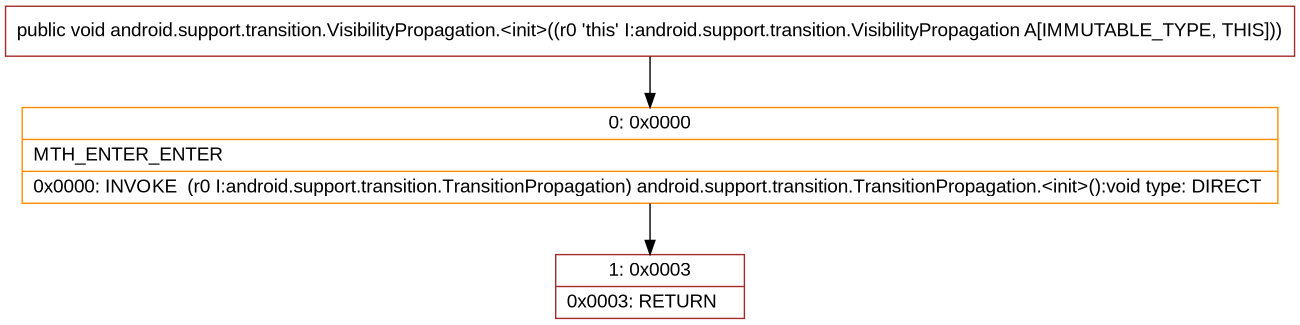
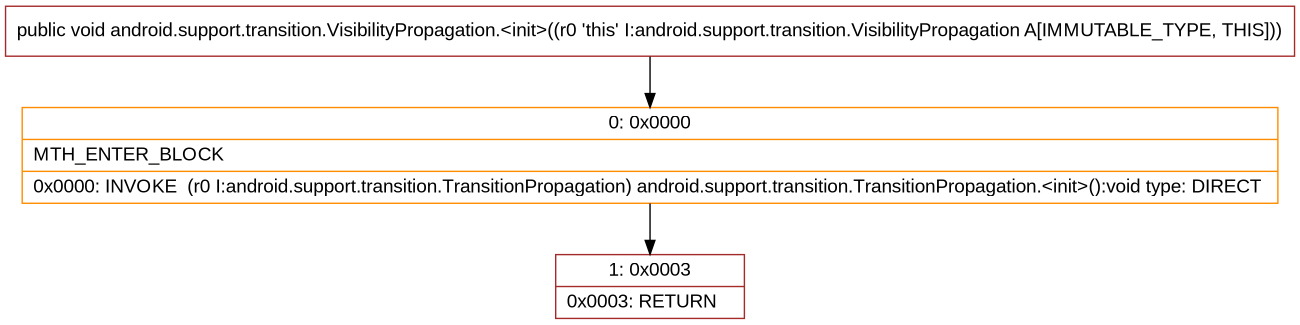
  digraph {
    fontname="Liberation Sans"
    node [shape=record color=brown fontname="Liberation Sans"]
    edge [fontname="Liberation Sans"]
-   n1 [label="{0\:\ 0x0000|MTH_ENTER_ENTER\l|0x0000: INVOKE  (r0 I:android.support.transition.TransitionPropagation) android.support.transition.TransitionPropagation.\<init\>():void type: DIRECT \l}" color=darkorange]
+   n1 [label="{0\:\ 0x0000|MTH_ENTER_BLOCK\l|0x0000: INVOKE  (r0 I:android.support.transition.TransitionPropagation) android.support.transition.TransitionPropagation.\<init\>():void type: DIRECT \l}" color=darkorange]
    n2 [label="{1\:\ 0x0003|0x0003: RETURN   \l}"]
    n3 [label="{public void android.support.transition.VisibilityPropagation.\<init\>((r0 'this' I:android.support.transition.VisibilityPropagation A[IMMUTABLE_TYPE, THIS])) }"]
    n1 -> n2
    n3 -> n1
  }
